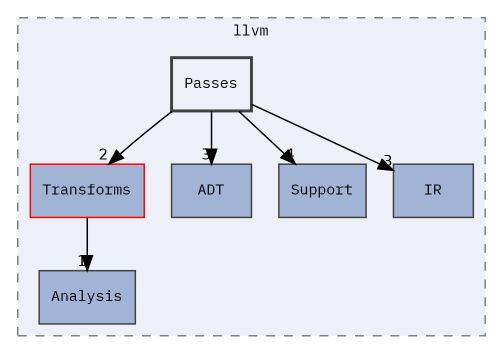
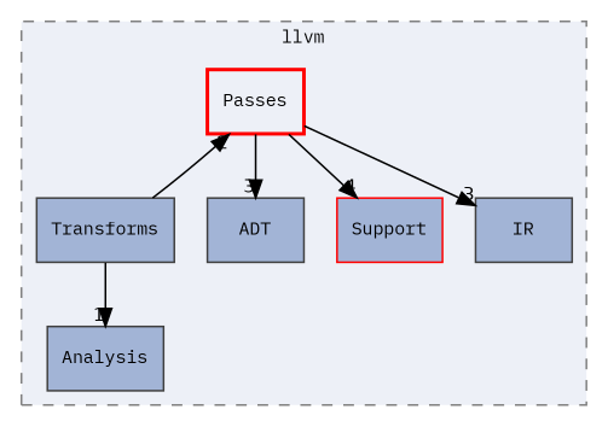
  digraph {
    compound=true
    fontname="IBM Plex Mono"
    node [color=grey25 fillcolor="#a2b4d6" fontname="IBM Plex Mono" fontsize=10 shape=box style="filled,"]
    edge [fontname="IBM Plex Mono" fontsize=10 headlabel=3 labeldistance=1.5 labelfontname=Helvetica labelfontsize=10]
    n1 [label=ADT]
-   n2 [color=red label=Transforms]
+   n2 [label=Transforms]
    n3 [label=Analysis]
-   n4 [label=Support]
+   n4 [color=red label=Support]
    n5 [label=IR]
-   n6 [fillcolor="#edf0f7" label=Passes style="filled,bold,"]
+   n6 [color=red fillcolor="#edf0f7" label=Passes style="filled,bold,"]
    subgraph cluster_1 {
      bgcolor="#edf0f7"
      fontsize=10
      label=llvm
      pencolor=grey50
      style="filled,dashed,"
      n1
      n2
      n3
      n4
      n5
      n6
    }
    n2 -> n3 [headlabel=1]
    n6 -> n1
-   n6 -> n2 [headlabel=2]
+   n2 -> n6 [headlabel=2]
    n6 -> n4 [headlabel=4]
    n6 -> n5
  }
